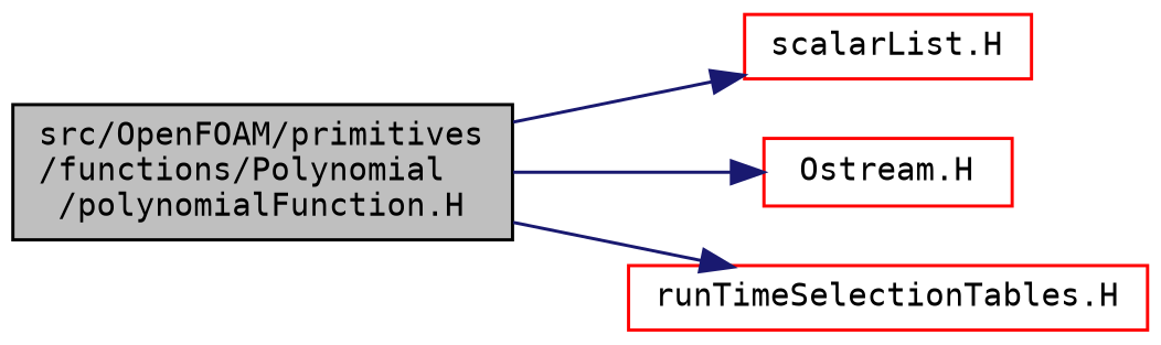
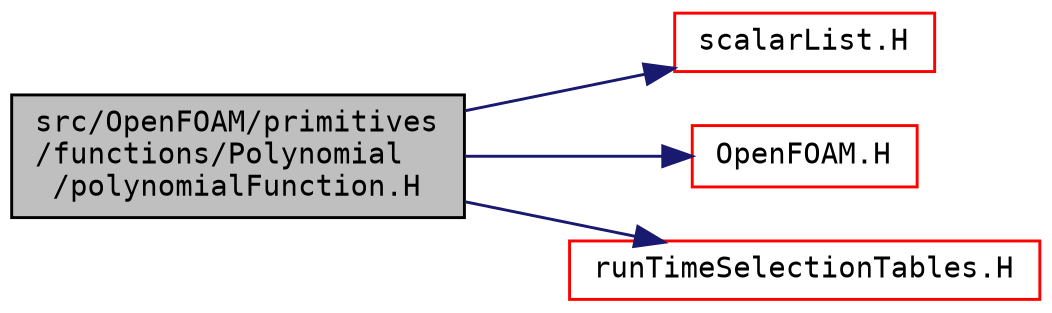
  digraph {
    rankdir=LR
    fontname="DejaVu Sans Mono"
    node [color=red fontname="DejaVu Sans Mono" fontsize=10 shape=record]
    edge [color=midnightblue fontname="DejaVu Sans Mono" fontsize=10 labelfontname=Helvetica labelfontsize=10 style=solid]
    n1 [color=black fillcolor=grey75 fontcolor=black height=0.2 label="src/OpenFOAM/primitives\l/functions/Polynomial\l/polynomialFunction.H" style=filled width=0.4]
    n2 [height=0.2 label="scalarList.H" width=0.4]
-   n3 [height=0.2 label="Ostream.H" width=0.4]
+   n3 [height=0.2 label="OpenFOAM.H" width=0.4]
    n4 [height=0.2 label="runTimeSelectionTables.H" width=0.4]
    n1 -> n2
    n1 -> n3
    n1 -> n4
  }
